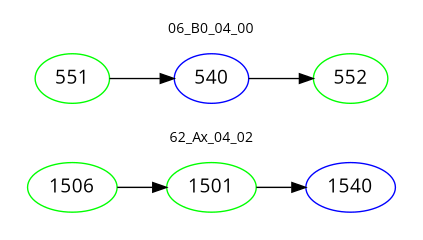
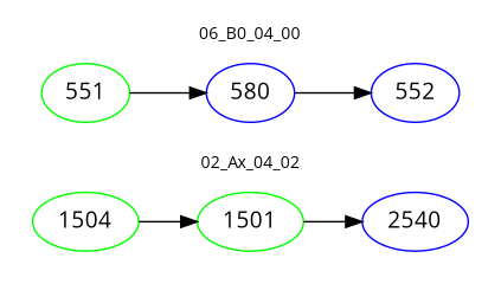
  digraph {
    fontname="Open Sans"
    rankdir=LR
    node [color=green fontname="Open Sans"]
    edge [color=black fontname="Open Sans"]
-   n1 [label=1506]
+   n1 [label=1504]
    n2 [label=1501]
-   n3 [color=blue label=1540]
+   n3 [color=blue label=2540]
    n4 [label=551]
-   n5 [color=blue label=540]
-   n6 [label=552]
+   n5 [color=blue label=580]
+   n6 [color=blue label=552]
    subgraph cluster_1 {
      color=white
      fontsize=10
-     label="62_Ax_04_02"
+     label="02_Ax_04_02"
      n1
      n2
      n3
    }
    subgraph cluster_2 {
      color=white
      fontsize=10
      label="06_B0_04_00"
      n4
      n5
      n6
    }
    n1 -> n2
    n2 -> n3
    n4 -> n5
    n5 -> n6
  }
